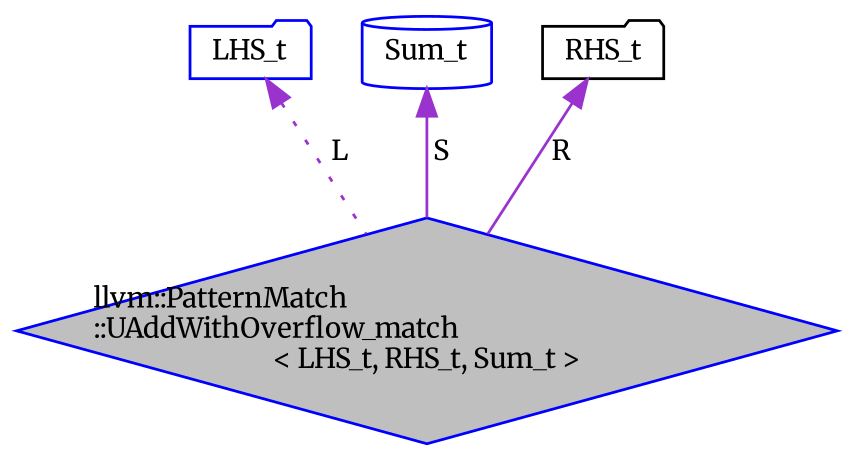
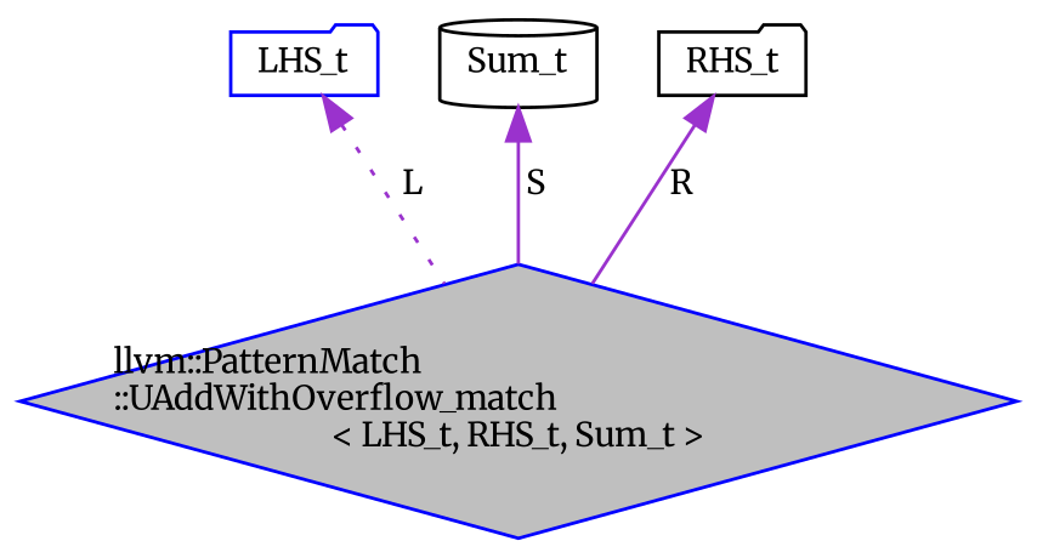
  digraph {
    fontname=Merriweather
    node [color=blue fontname=Merriweather fontsize=10 shape=folder]
    edge [color=darkorchid3 dir=back fontname=Merriweather fontsize=10 labelfontname=Helvetica labelfontsize=10 style=solid]
    n1 [fillcolor=grey75 fontcolor=black height=0.2 label="llvm::PatternMatch\l::UAddWithOverflow_match\l\< LHS_t, RHS_t, Sum_t \>" shape=diamond style=filled width=0.4]
    n2 [height=0.2 label=LHS_t width=0.4]
-   n3 [height=0.2 label=Sum_t shape=cylinder width=0.4]
+   n3 [color=black height=0.2 label=Sum_t shape=cylinder width=0.4]
    n4 [color=black height=0.2 label=RHS_t width=0.4]
    n2 -> n1 [label=" L" style=dotted]
    n3 -> n1 [label=" S"]
    n4 -> n1 [label=" R"]
  }
